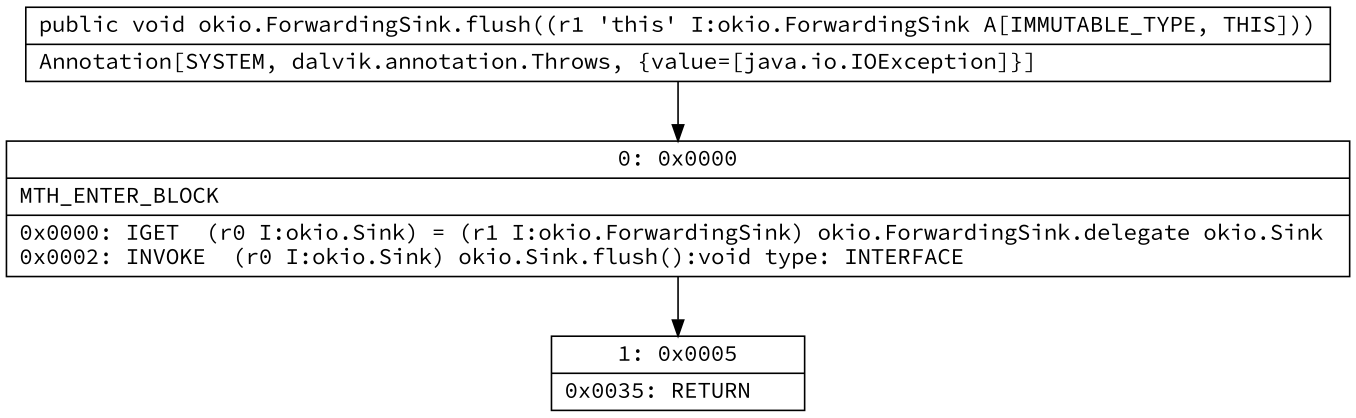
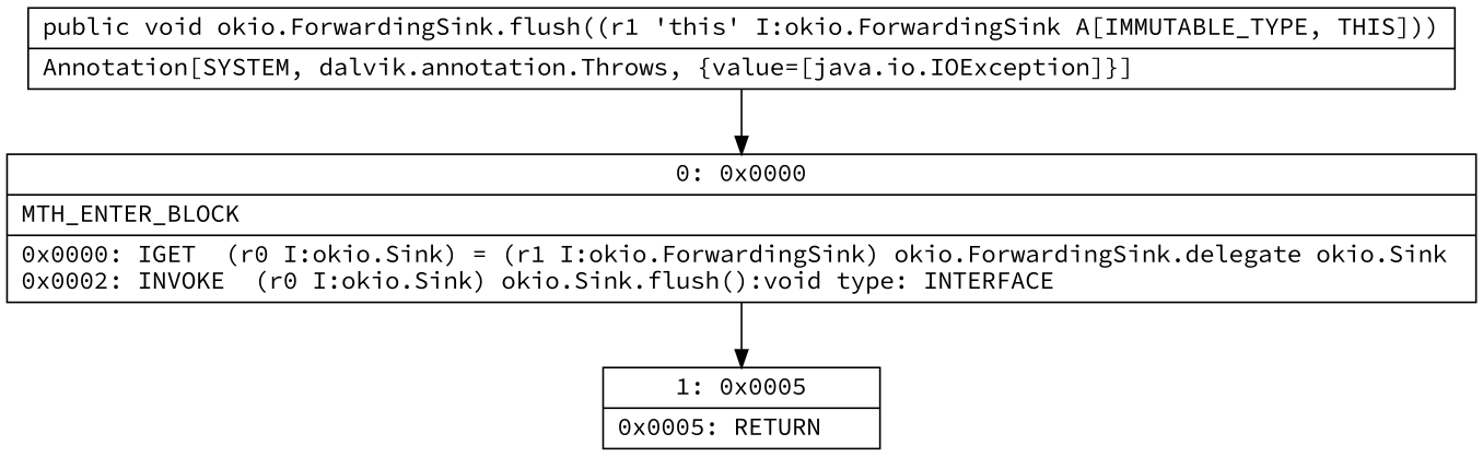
  digraph {
    fontname="Source Code Pro"
    node [shape=record fontname="Source Code Pro"]
    edge [fontname="Source Code Pro"]
    n1 [label="{0\:\ 0x0000|MTH_ENTER_BLOCK\l|0x0000: IGET  (r0 I:okio.Sink) = (r1 I:okio.ForwardingSink) okio.ForwardingSink.delegate okio.Sink \l0x0002: INVOKE  (r0 I:okio.Sink) okio.Sink.flush():void type: INTERFACE \l}"]
-   n2 [label="{1\:\ 0x0005|0x0035: RETURN   \l}"]
+   n2 [label="{1\:\ 0x0005|0x0005: RETURN   \l}"]
    n3 [label="{public void okio.ForwardingSink.flush((r1 'this' I:okio.ForwardingSink A[IMMUTABLE_TYPE, THIS]))  | Annotation[SYSTEM, dalvik.annotation.Throws, \{value=[java.io.IOException]\}]\l}"]
    n1 -> n2
    n3 -> n1
  }
